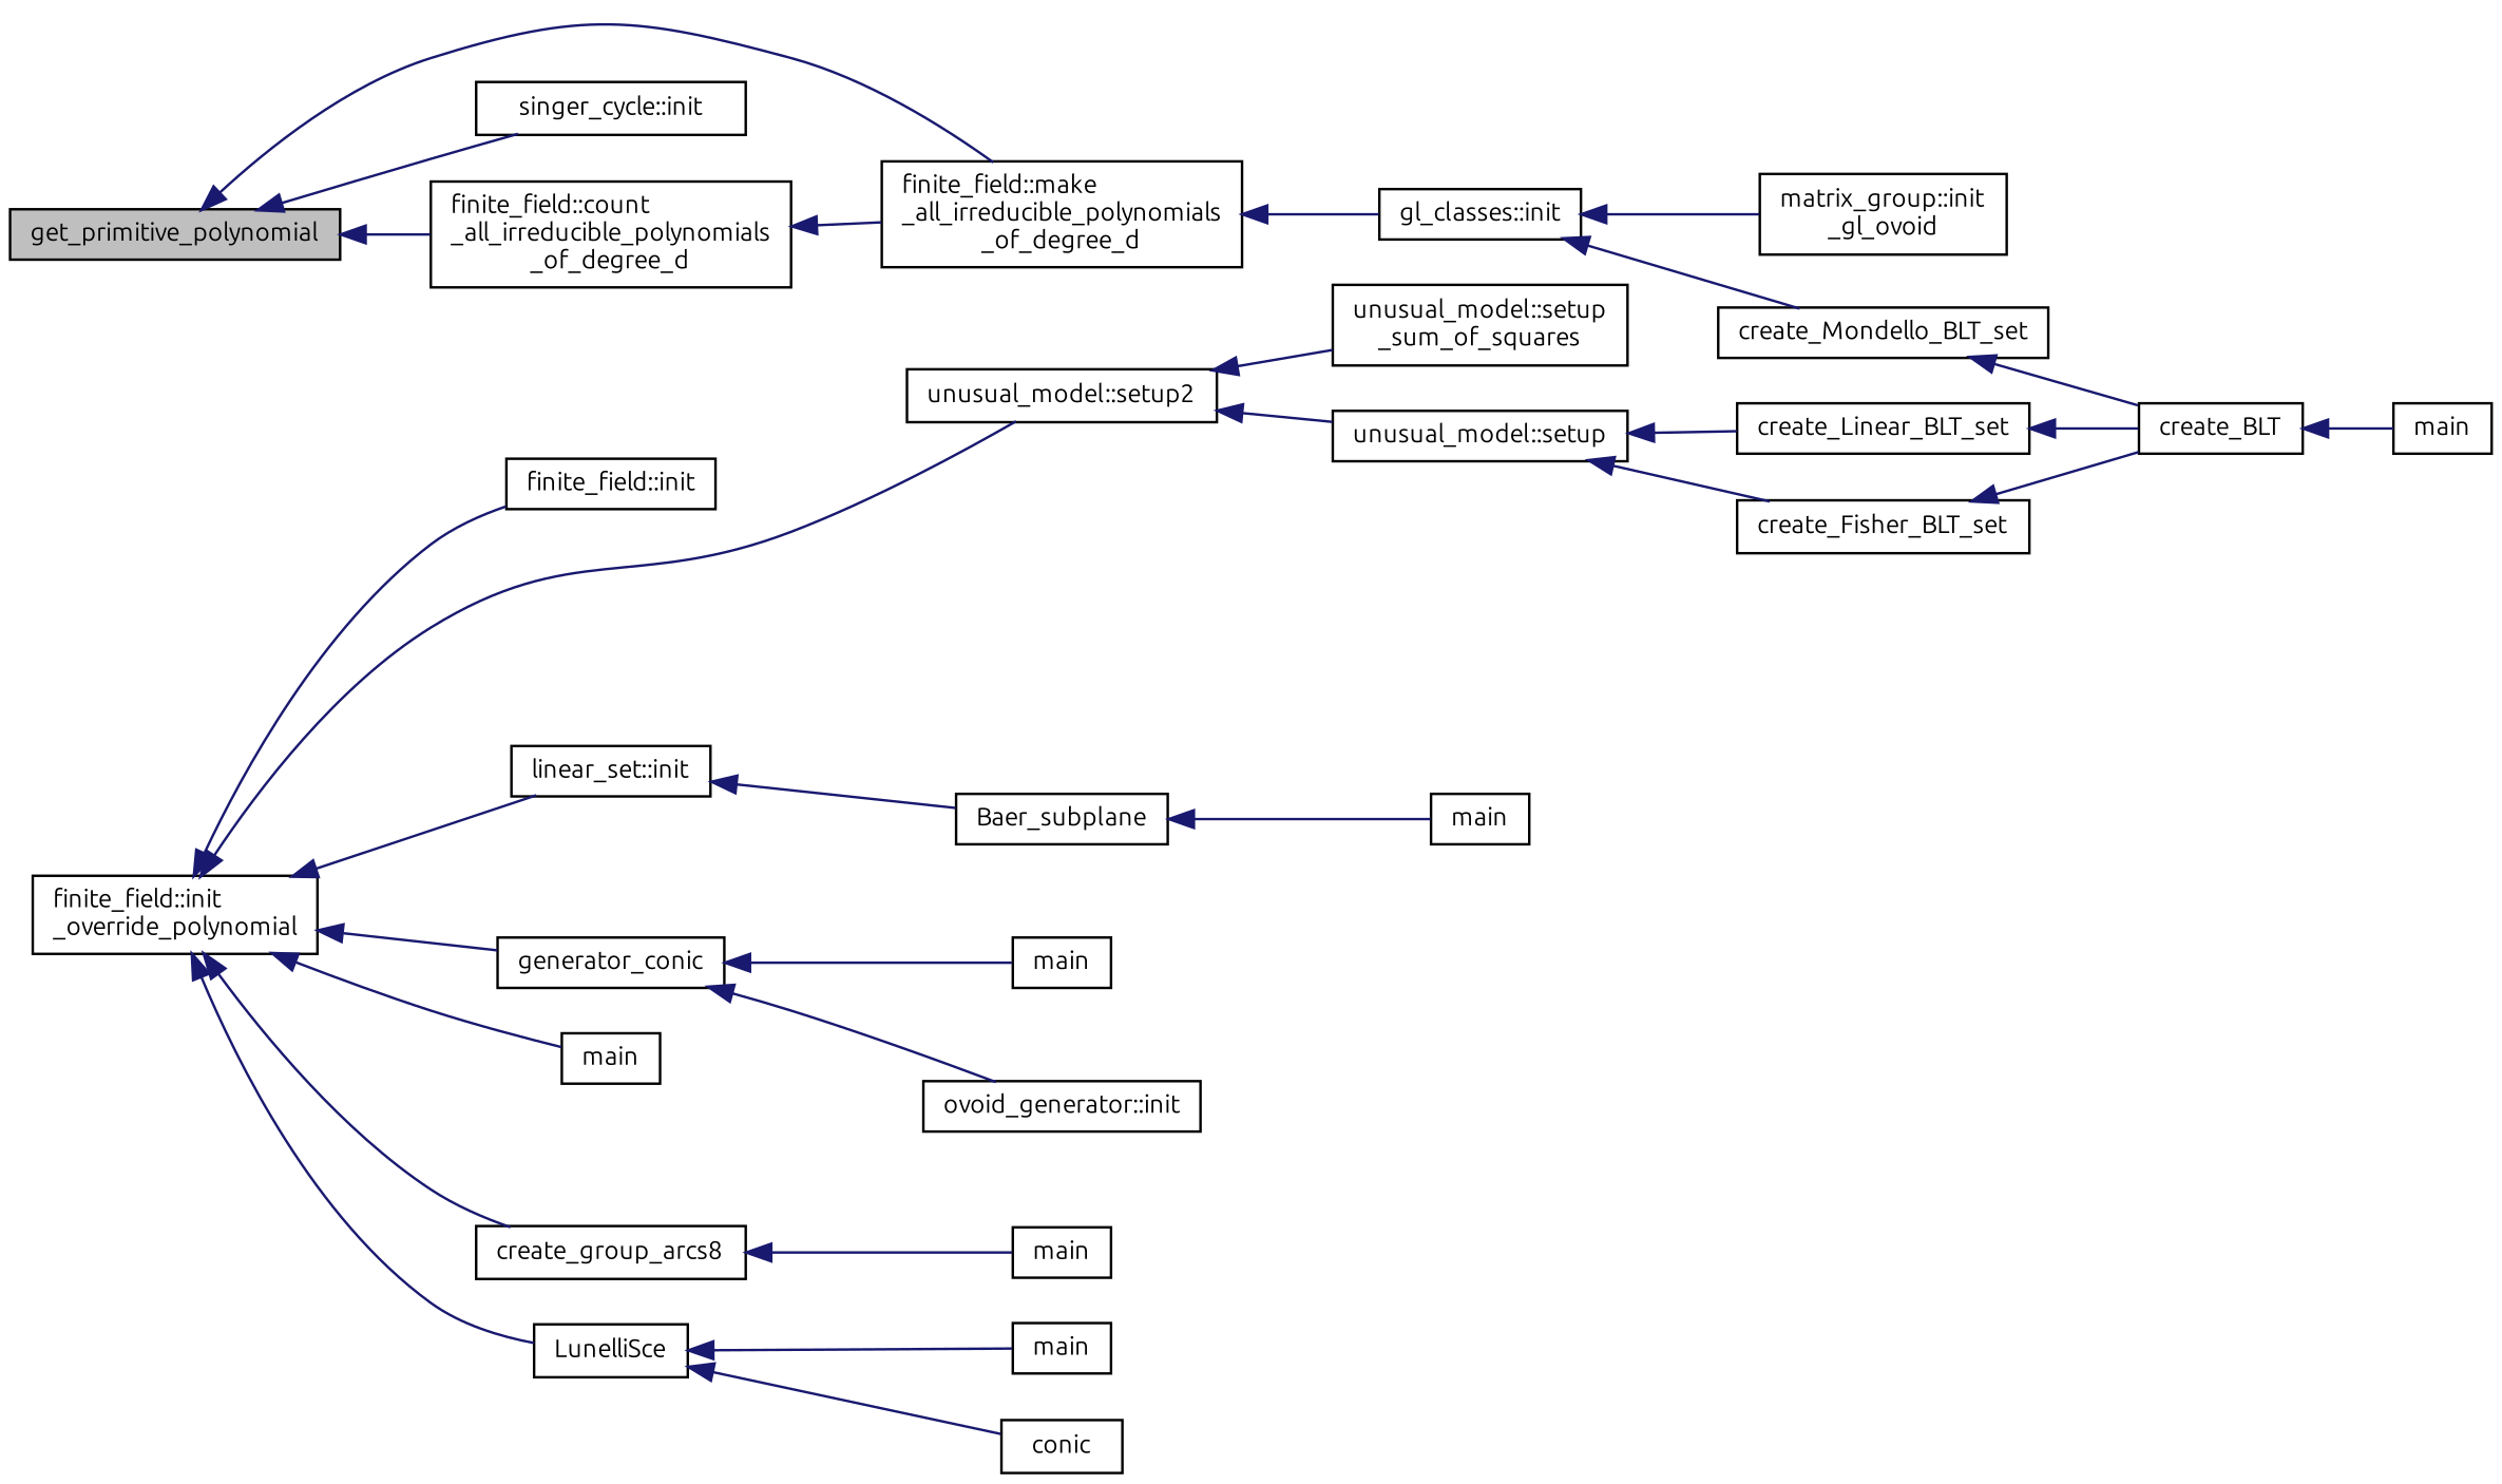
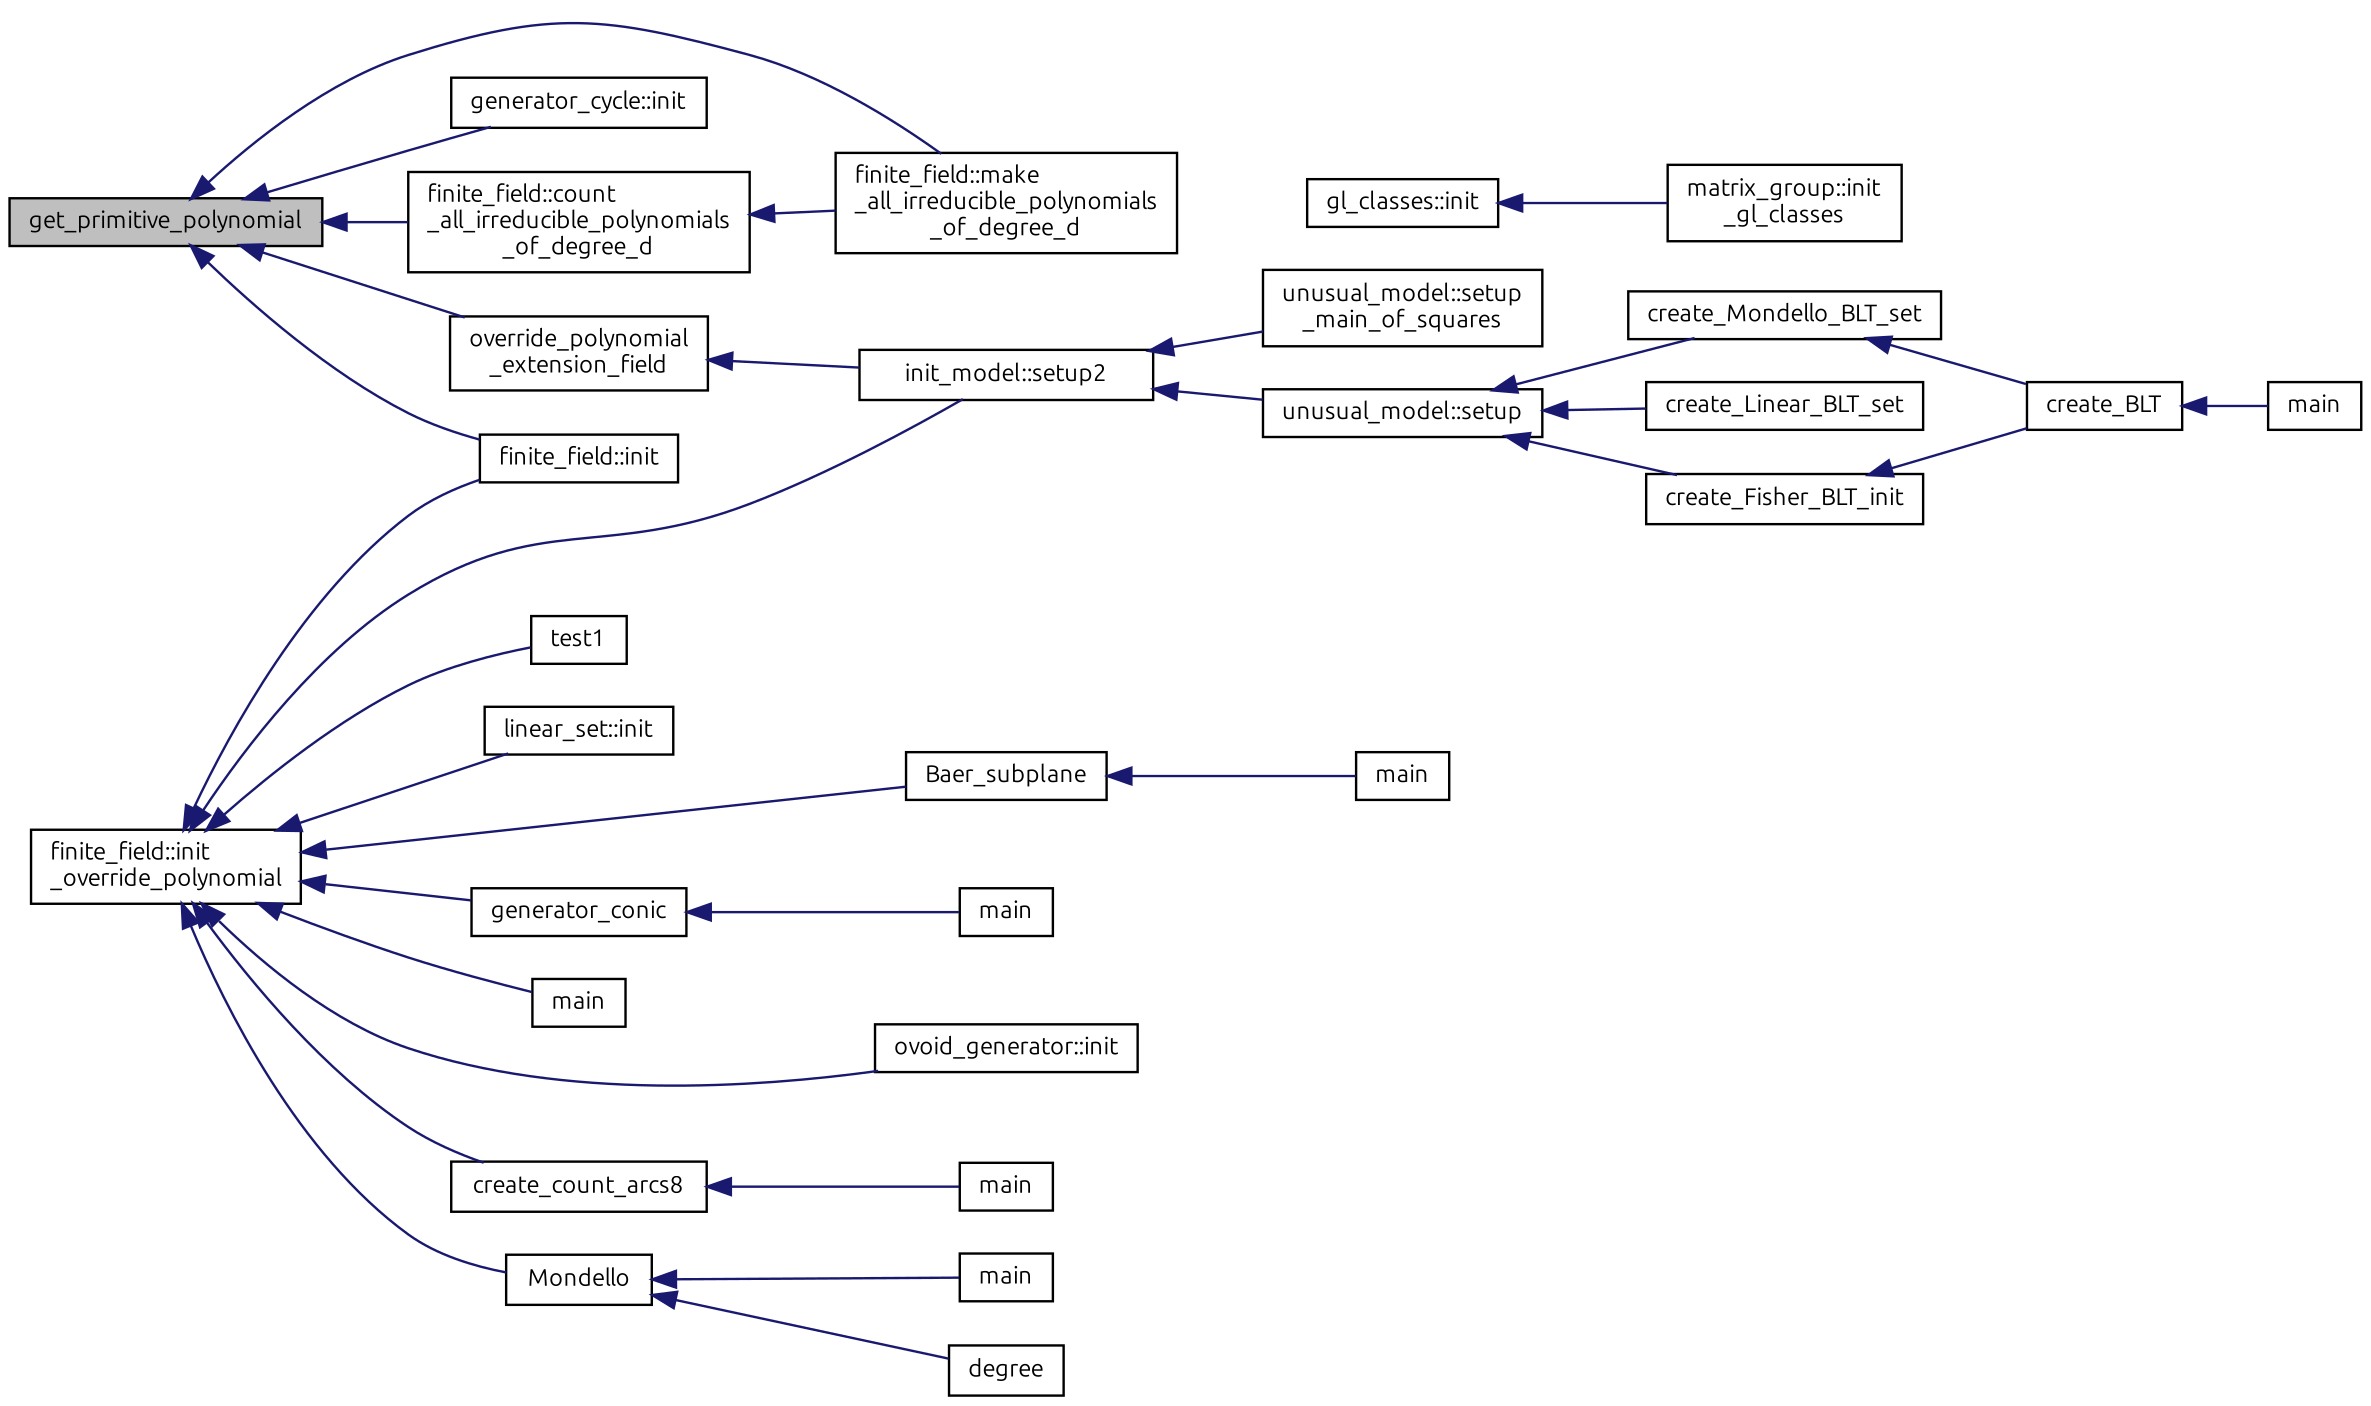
  digraph {
    fontname=Ubuntu
    rankdir=LR
    node [color=black fillcolor=white fontname=Ubuntu fontsize=10 shape=record style=filled]
    edge [color=midnightblue dir=back fontname=Ubuntu fontsize=10 labelfontname=Helvetica labelfontsize=10 style=solid]
    n1 [fillcolor=grey75 fontcolor=black height=0.2 label=get_primitive_polynomial width=0.4]
    n2 [height=0.2 label="finite_field::init" width=0.4]
    n3 [height=0.2 label="finite_field::make\l_all_irreducible_polynomials\l_of_degree_d" width=0.4]
    n4 [height=0.2 label="finite_field::count\l_all_irreducible_polynomials\l_of_degree_d" width=0.4]
-   n6 [height=0.2 label="singer_cycle::init" width=0.4]
+   n5 [height=0.2 label="override_polynomial\l_extension_field" width=0.4]
+   n6 [height=0.2 label="generator_cycle::init" width=0.4]
    n7 [height=0.2 label="finite_field::init\l_override_polynomial" width=0.4]
    n8 [height=0.2 label=main width=0.4]
-   n9 [height=0.2 label=create_group_arcs8 width=0.4]
-   n10 [height=0.2 label=LunelliSce width=0.4]
+   n9 [height=0.2 label=create_count_arcs8 width=0.4]
+   n10 [height=0.2 label=Mondello width=0.4]
    n11 [height=0.2 label="ovoid_generator::init" width=0.4]
    n12 [height=0.2 label=Baer_subplane width=0.4]
+   n13 [height=0.2 label=test1 width=0.4]
    n14 [height=0.2 label="linear_set::init" width=0.4]
-   n15 [height=0.2 label="unusual_model::setup2" width=0.4]
+   n15 [height=0.2 label="init_model::setup2" width=0.4]
    n16 [height=0.2 label=generator_conic width=0.4]
    n17 [height=0.2 label="gl_classes::init" width=0.4]
    n18 [height=0.2 label=main width=0.4]
-   n19 [height=0.2 label=conic width=0.4]
+   n19 [height=0.2 label=degree width=0.4]
    n20 [height=0.2 label=main width=0.4]
    n21 [height=0.2 label=main width=0.4]
-   n22 [height=0.2 label="unusual_model::setup\l_sum_of_squares" width=0.4]
+   n22 [height=0.2 label="unusual_model::setup\l_main_of_squares" width=0.4]
    n23 [height=0.2 label="unusual_model::setup" width=0.4]
    n24 [height=0.2 label=main width=0.4]
-   n25 [height=0.2 label=create_Fisher_BLT_set width=0.4]
+   n25 [height=0.2 label=create_Fisher_BLT_init width=0.4]
    n26 [height=0.2 label=create_Linear_BLT_set width=0.4]
    n27 [height=0.2 label=create_Mondello_BLT_set width=0.4]
    n28 [height=0.2 label=create_BLT width=0.4]
    n29 [height=0.2 label=main width=0.4]
-   n30 [height=0.2 label="matrix_group::init\l_gl_ovoid" width=0.4]
+   n30 [height=0.2 label="matrix_group::init\l_gl_classes" width=0.4]
+   n1 -> n2
    n1 -> n3
    n1 -> n4
+   n1 -> n5
    n1 -> n6
-   n3 -> n17
    n4 -> n3
+   n5 -> n15
    n7 -> n2
    n7 -> n8
    n7 -> n9
    n7 -> n10
-   n16 -> n11
-   n14 -> n12
+   n7 -> n11
+   n7 -> n12
+   n7 -> n13
    n7 -> n14
    n7 -> n15
    n7 -> n16
    n9 -> n18
    n10 -> n19
    n10 -> n20
    n12 -> n21
    n15 -> n22
    n15 -> n23
    n16 -> n24
    n17 -> n30
    n23 -> n25
    n23 -> n26
-   n17 -> n27
+   n23 -> n27
    n25 -> n28
-   n26 -> n28
    n27 -> n28
    n28 -> n29
  }
